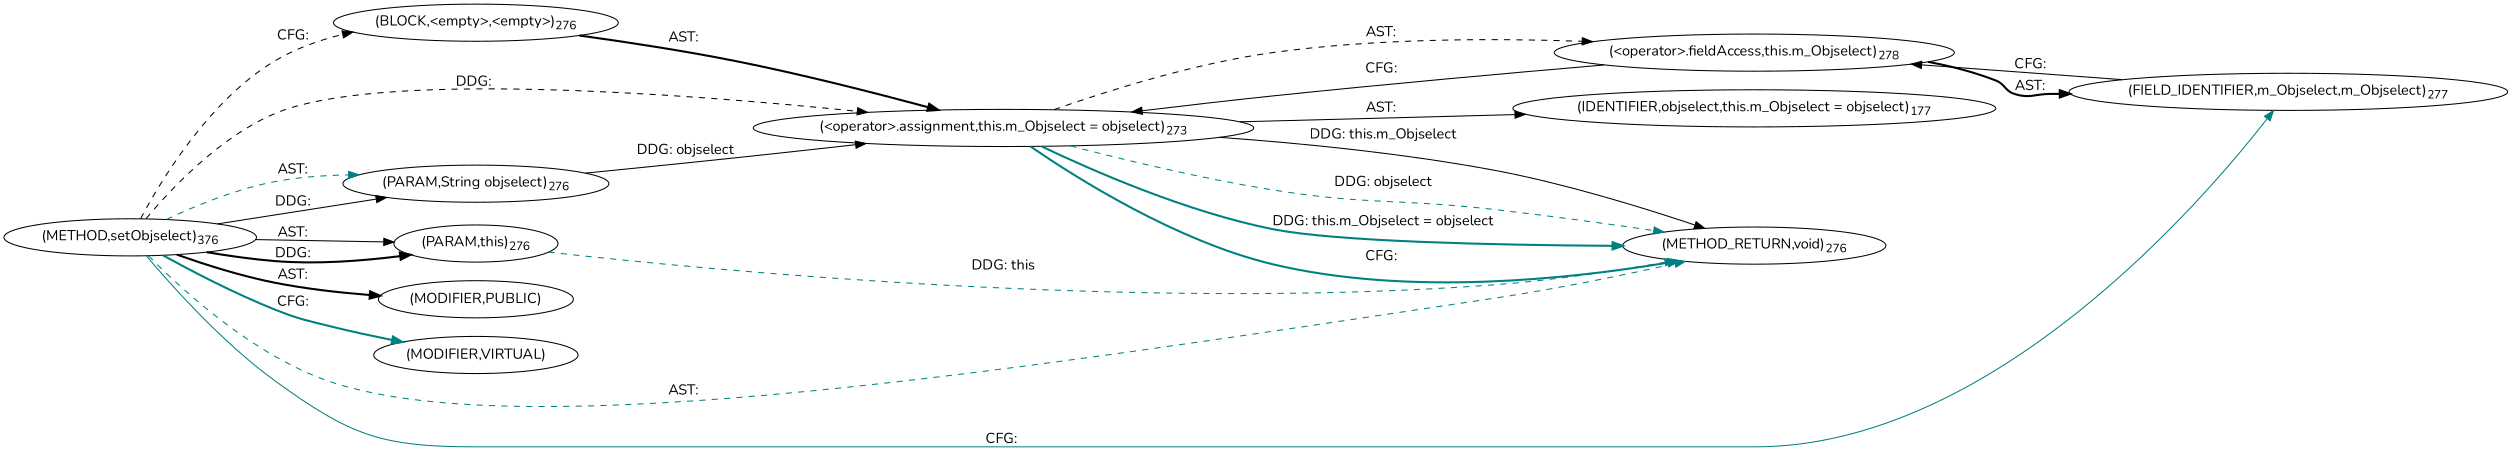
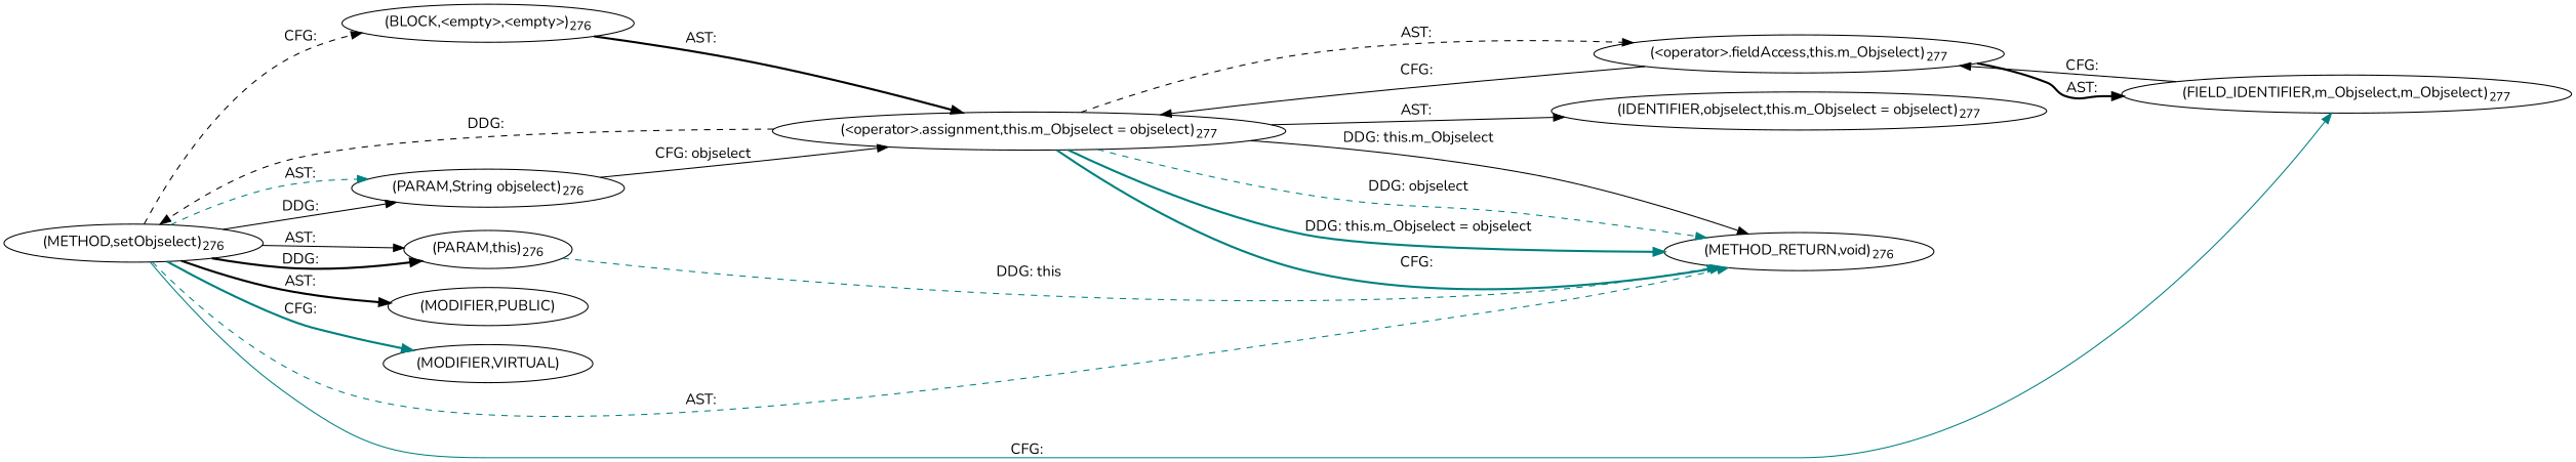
  digraph {
    fontname=Nunito
    rankdir=LR
    node [fontname=Nunito]
    edge [color=black fontname=Nunito style=solid]
-   n1 [label=<(METHOD,setObjselect)<SUB>376</SUB>>]
+   n1 [label=<(METHOD,setObjselect)<SUB>276</SUB>>]
    n2 [label=<(PARAM,this)<SUB>276</SUB>>]
    n3 [label=<(PARAM,String objselect)<SUB>276</SUB>>]
    n4 [label=<(BLOCK,&lt;empty&gt;,&lt;empty&gt;)<SUB>276</SUB>>]
-   n5 [label=<(&lt;operator&gt;.assignment,this.m_Objselect = objselect)<SUB>273</SUB>>]
+   n5 [label=<(&lt;operator&gt;.assignment,this.m_Objselect = objselect)<SUB>277</SUB>>]
    n6 [label=<(FIELD_IDENTIFIER,m_Objselect,m_Objselect)<SUB>277</SUB>>]
    n7 [label=<(MODIFIER,PUBLIC)>]
    n8 [label=<(MODIFIER,VIRTUAL)>]
    n9 [label=<(METHOD_RETURN,void)<SUB>276</SUB>>]
-   n10 [label=<(&lt;operator&gt;.fieldAccess,this.m_Objselect)<SUB>278</SUB>>]
-   n11 [label=<(IDENTIFIER,objselect,this.m_Objselect = objselect)<SUB>177</SUB>>]
+   n10 [label=<(&lt;operator&gt;.fieldAccess,this.m_Objselect)<SUB>277</SUB>>]
+   n11 [label=<(IDENTIFIER,objselect,this.m_Objselect = objselect)<SUB>277</SUB>>]
    n1 -> n2 [label="AST: "]
    n1 -> n2 [label="DDG: " style=bold]
    n1 -> n3 [color=teal label="AST: " style=dashed]
    n1 -> n3 [label="DDG: "]
    n1 -> n4 [label="CFG: " style=dashed]
-   n1 -> n5 [label="DDG: " style=dashed]
+   n5 -> n1 [label="DDG: " style=dashed]
    n1 -> n6 [color=teal label="CFG: "]
    n1 -> n7 [label="AST: " style=bold]
    n1 -> n8 [color=teal label="CFG: " style=bold]
    n1 -> n9 [color=teal label="AST: " style=dashed]
    n2 -> n9 [color=teal label="DDG: this" style=dashed]
-   n3 -> n5 [label="DDG: objselect"]
+   n3 -> n5 [label="CFG: objselect"]
    n4 -> n5 [label="AST: " style=bold]
    n5 -> n9 [color=teal label="CFG: " style=bold]
    n5 -> n9 [label="DDG: this.m_Objselect"]
    n5 -> n9 [color=teal label="DDG: objselect" style=dashed]
    n5 -> n9 [color=teal label="DDG: this.m_Objselect = objselect" style=bold]
    n5 -> n10 [label="AST: " style=dashed]
    n5 -> n11 [label="AST: "]
    n6 -> n10 [label="CFG: "]
    n10 -> n5 [label="CFG: "]
    n10 -> n6 [label="AST: " style=bold]
  }
